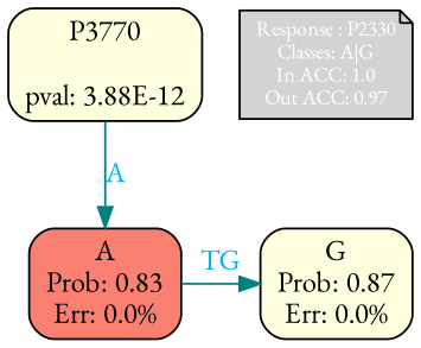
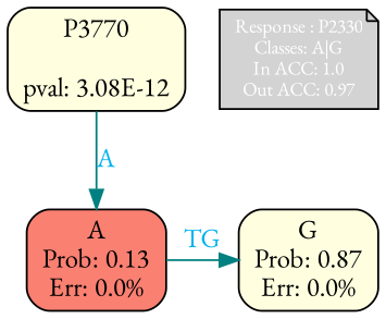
  digraph {
    fontname="EB Garamond"
    ranksep=equally
    splines=polylines
    node [color=black fillcolor=lightyellow fontname="EB Garamond" shape=box style="filled, rounded"]
    edge [color=teal fontcolor=deepskyblue2 fontname="EB Garamond" style=solid]
-   n1 [fillcolor=salmon label="A\nProb: 0.83\nErr: 0.0%"]
+   n1 [fillcolor=salmon label="A\nProb: 0.13\nErr: 0.0%"]
    n2 [label="G\nProb: 0.87\nErr: 0.0%"]
    n3 [align=left fillcolor=lightgrey fontcolor=white fontsize=10 label="Response : P2330\nClasses: A|G\nIn ACC: 1.0\nOut ACC: 0.97\n" shape=note style=filled]
-   n4 [label="P3770\n\npval: 3.88E-12"]
+   n4 [label="P3770\n\npval: 3.08E-12"]
    subgraph sub_1 {
      rank=same
      n1
      n2
    }
    subgraph sub_2 {
      rank=same
      n3
      n4
    }
    n1 -> n2 [label=TG]
    n4 -> n1 [label=A]
  }
